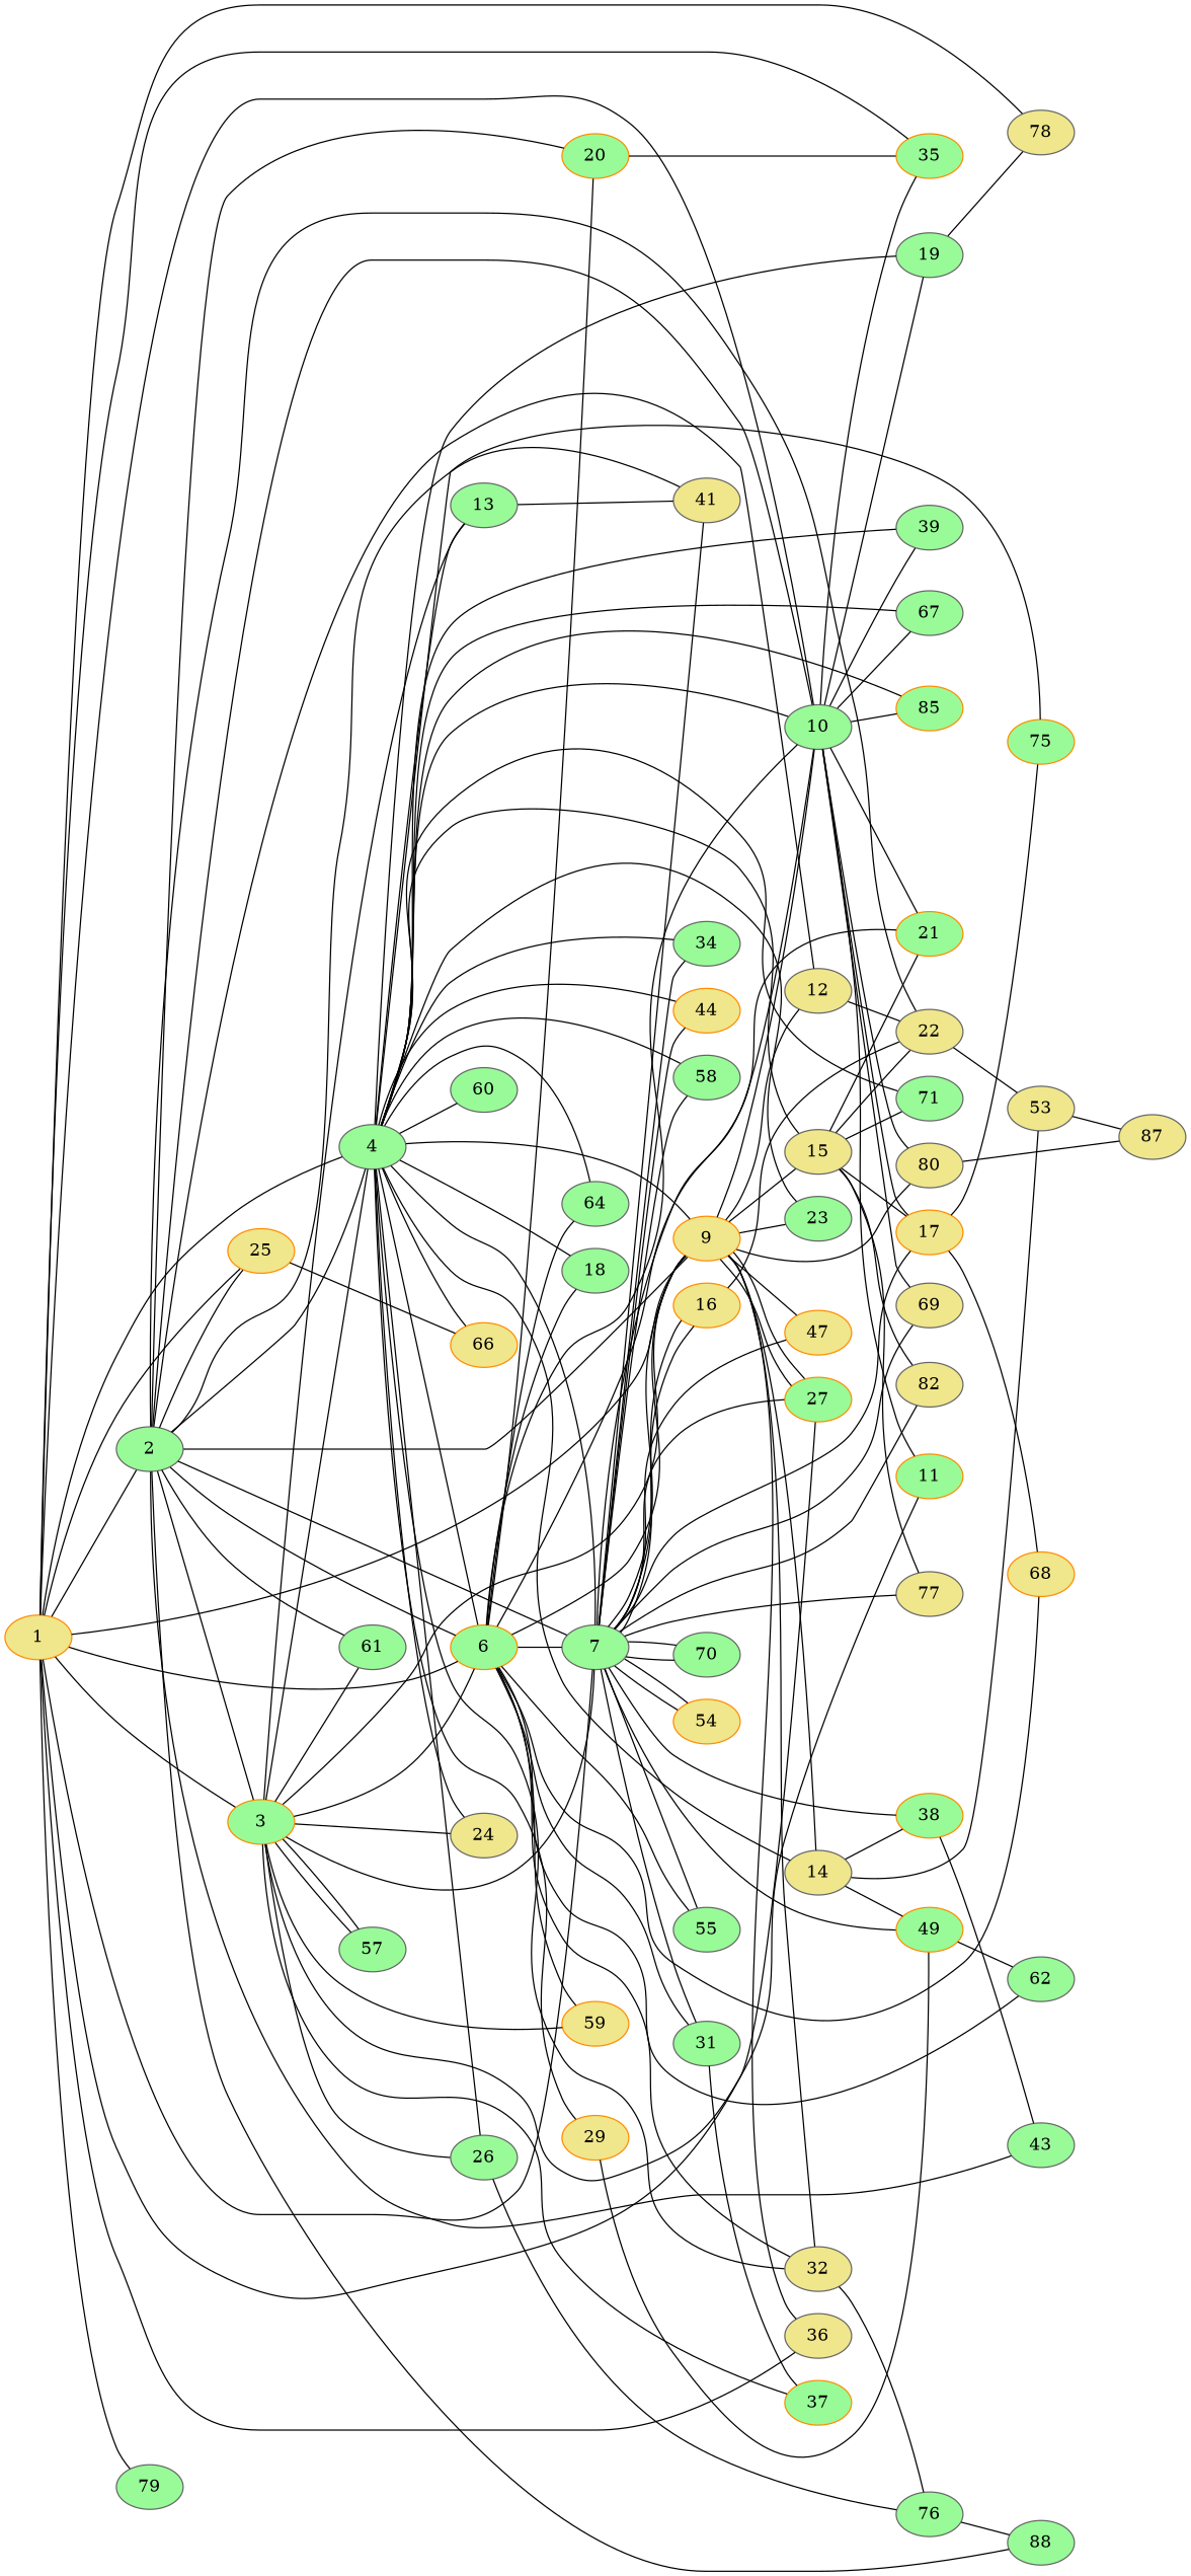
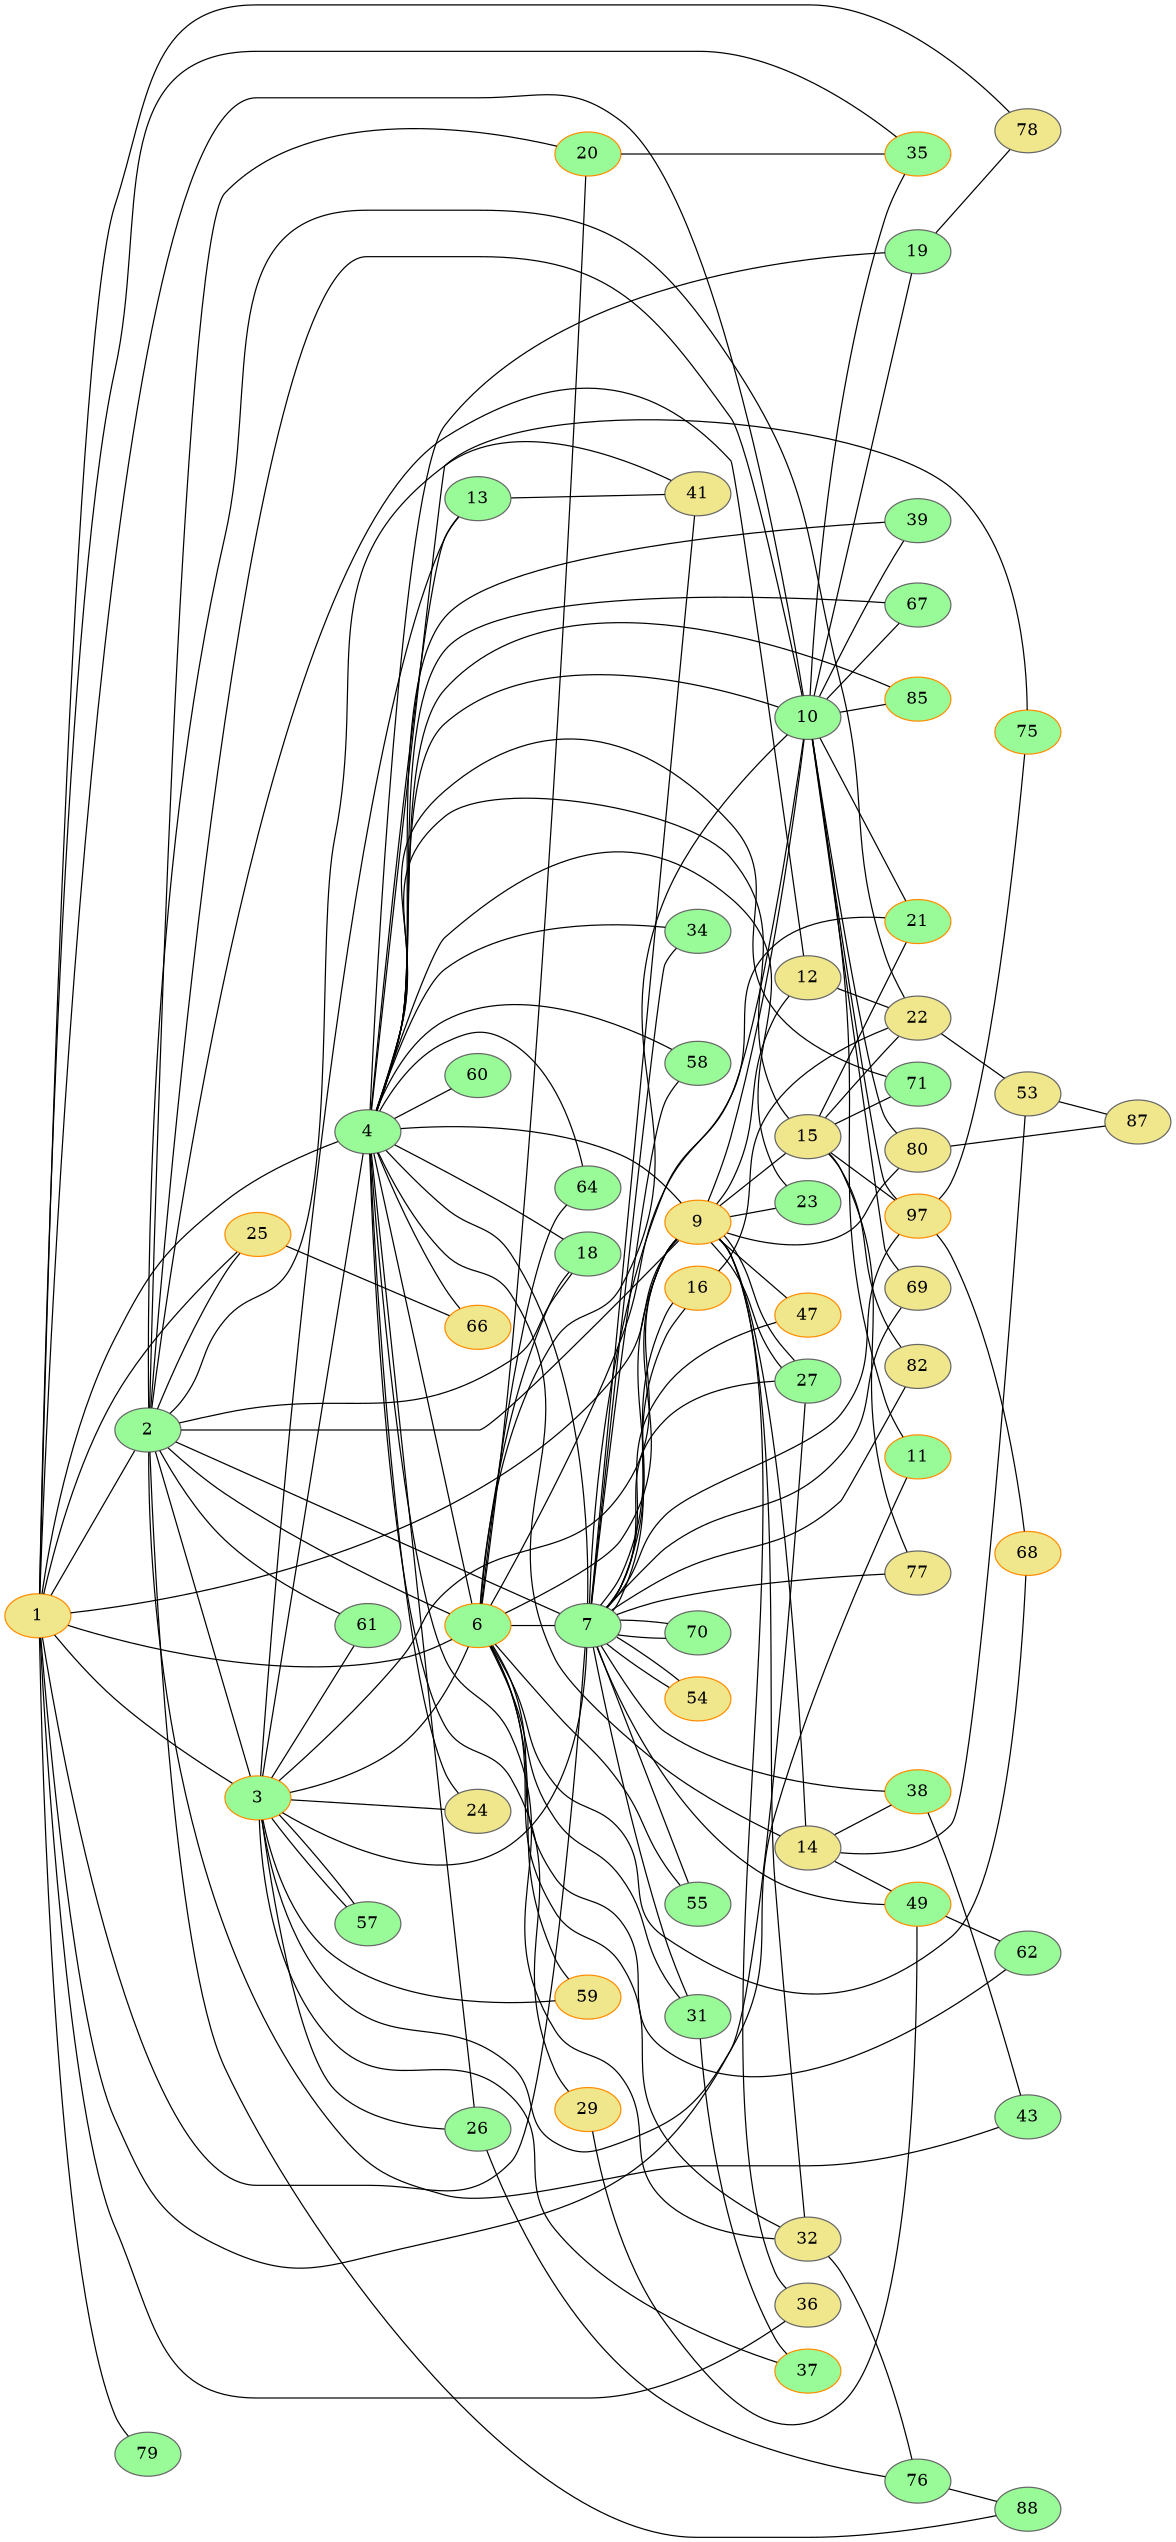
  graph {
    rankdir=LR
    node [color=gray40 fillcolor=palegreen style=filled]
    1 [color=darkorange fillcolor=khaki super="+74"]
    2 [super="+45"]
    3 [color=darkorange super="+73"]
    4 [super="+5"]
    6 [color=darkorange super="+50"]
    7 [super="+8"]
    9 [color=darkorange fillcolor=khaki super="+30"]
    10 [super="+56"]
    25 [color=darkorange fillcolor=khaki]
-   27 [color=darkorange super="+28"]
+   27 [super="+28"]
    35 [color=darkorange]
    36 [fillcolor=khaki]
    78 [fillcolor=khaki]
    79
    12 [fillcolor=khaki]
    20 [color=darkorange]
    22 [fillcolor=khaki super="+48"]
    41 [fillcolor=khaki]
    43
    61
    88
    11 [color=darkorange]
    13 [super="+72"]
    24 [fillcolor=khaki]
    26 [super="+51"]
    37 [color=darkorange]
    57
    59 [color=darkorange fillcolor=khaki]
    14 [fillcolor=khaki super="+33"]
    15 [fillcolor=khaki super="+46"]
    18
    19
    23
    29 [color=darkorange fillcolor=khaki super="+81"]
    32 [fillcolor=khaki super="+42"]
    34 [super="+84"]
    39
-   44 [color=darkorange fillcolor=khaki]
    58
    60
    64
    66 [color=darkorange fillcolor=khaki super="+86"]
    67
    71
    75 [color=darkorange]
    85 [color=darkorange]
    21 [color=darkorange super="+65"]
    31
    55
    62
    68 [color=darkorange fillcolor=khaki]
    16 [color=darkorange fillcolor=khaki super="+83"]
-   17 [color=darkorange fillcolor=khaki super="+63"]
+   17 [color=darkorange fillcolor=khaki super="+63" label=97]
    38 [color=darkorange]
    47 [color=darkorange fillcolor=khaki]
    49 [color=darkorange super="+52"]
    54 [color=darkorange fillcolor=khaki]
    69 [fillcolor=khaki]
    70
    77 [fillcolor=khaki]
    82 [fillcolor=khaki]
    80 [fillcolor=khaki]
    53 [fillcolor=khaki]
    76
    87 [fillcolor=khaki]
    1 -- 2
    1 -- 3
    1 -- 4 [weight=2]
    1 -- 6
    1 -- 7 [weight=2]
    1 -- 9
    1 -- 10
    1 -- 25
    1 -- 27
    1 -- 35
    1 -- 36
    1 -- 78
    1 -- 79
    2 -- 3 [weight=2]
-   2 -- 4 [weight=2]
+   2 -- 18 [weight=2]
    2 -- 6
    2 -- 7 [weight=2]
    2 -- 9 [weight=3]
    2 -- 10
    2 -- 25
    2 -- 12
    2 -- 20
    2 -- 22
    2 -- 41
    2 -- 43
    2 -- 61
    2 -- 88
    3 -- 4 [weight=2]
    3 -- 6
    3 -- 7 [weight=2]
    3 -- 9
    3 -- 61
    3 -- 11
    3 -- 13
    3 -- 24
    3 -- 26
    3 -- 37
    3 -- 57
    3 -- 57
    3 -- 59
    4 -- 6 [weight=3]
    4 -- 7 [weight=4]
    4 -- 9 [weight=2]
    4 -- 10 [weight=2]
    4 -- 13
    4 -- 24
    4 -- 26 [weight=2]
    4 -- 14
    4 -- 15
    4 -- 18
    4 -- 19
    4 -- 23
    4 -- 29
    4 -- 32
    4 -- 34
    4 -- 39
-   4 -- 44
    4 -- 58
    4 -- 60 [weight=2]
    4 -- 64
    4 -- 66 [weight=2]
    4 -- 67
    4 -- 71
    4 -- 75
    4 -- 85
    6 -- 7 [weight=2]
    6 -- 9
    6 -- 10
    6 -- 20
    6 -- 59
    6 -- 18
    6 -- 32
    6 -- 64
    6 -- 21
    6 -- 31
    6 -- 55
    6 -- 62
    6 -- 68
    7 -- 9 [weight=2]
    7 -- 10 [weight=2]
    7 -- 27
    7 -- 41
    7 -- 34 [weight=2]
-   7 -- 44
    7 -- 58
    7 -- 31
    7 -- 55
    7 -- 16
    7 -- 16
    7 -- 17
    7 -- 38
    7 -- 47
    7 -- 49 [weight=2]
    7 -- 54
    7 -- 54
    7 -- 69
    7 -- 70
    7 -- 70
    7 -- 77
    7 -- 82
    9 -- 10
    9 -- 27
    9 -- 27
    9 -- 36
    9 -- 12
    9 -- 14
    9 -- 15 [weight=2]
    9 -- 23
    9 -- 32
    9 -- 47
    9 -- 80
    10 -- 35
    10 -- 11
    10 -- 19
    10 -- 39
    10 -- 67
    10 -- 85
    10 -- 21
    10 -- 17
    10 -- 69
    10 -- 80
    25 -- 66
    12 -- 22
    20 -- 35
    22 -- 53
    13 -- 41
    26 -- 76
    14 -- 38
    14 -- 49
    14 -- 53
    15 -- 22
    15 -- 71
    15 -- 21
    15 -- 17
    15 -- 77
    15 -- 82
    19 -- 78
    29 -- 49
    32 -- 76
    31 -- 37
    16 -- 22
    17 -- 75
    17 -- 68
    38 -- 43
    49 -- 62
    80 -- 87
    53 -- 87
    76 -- 88
  }
